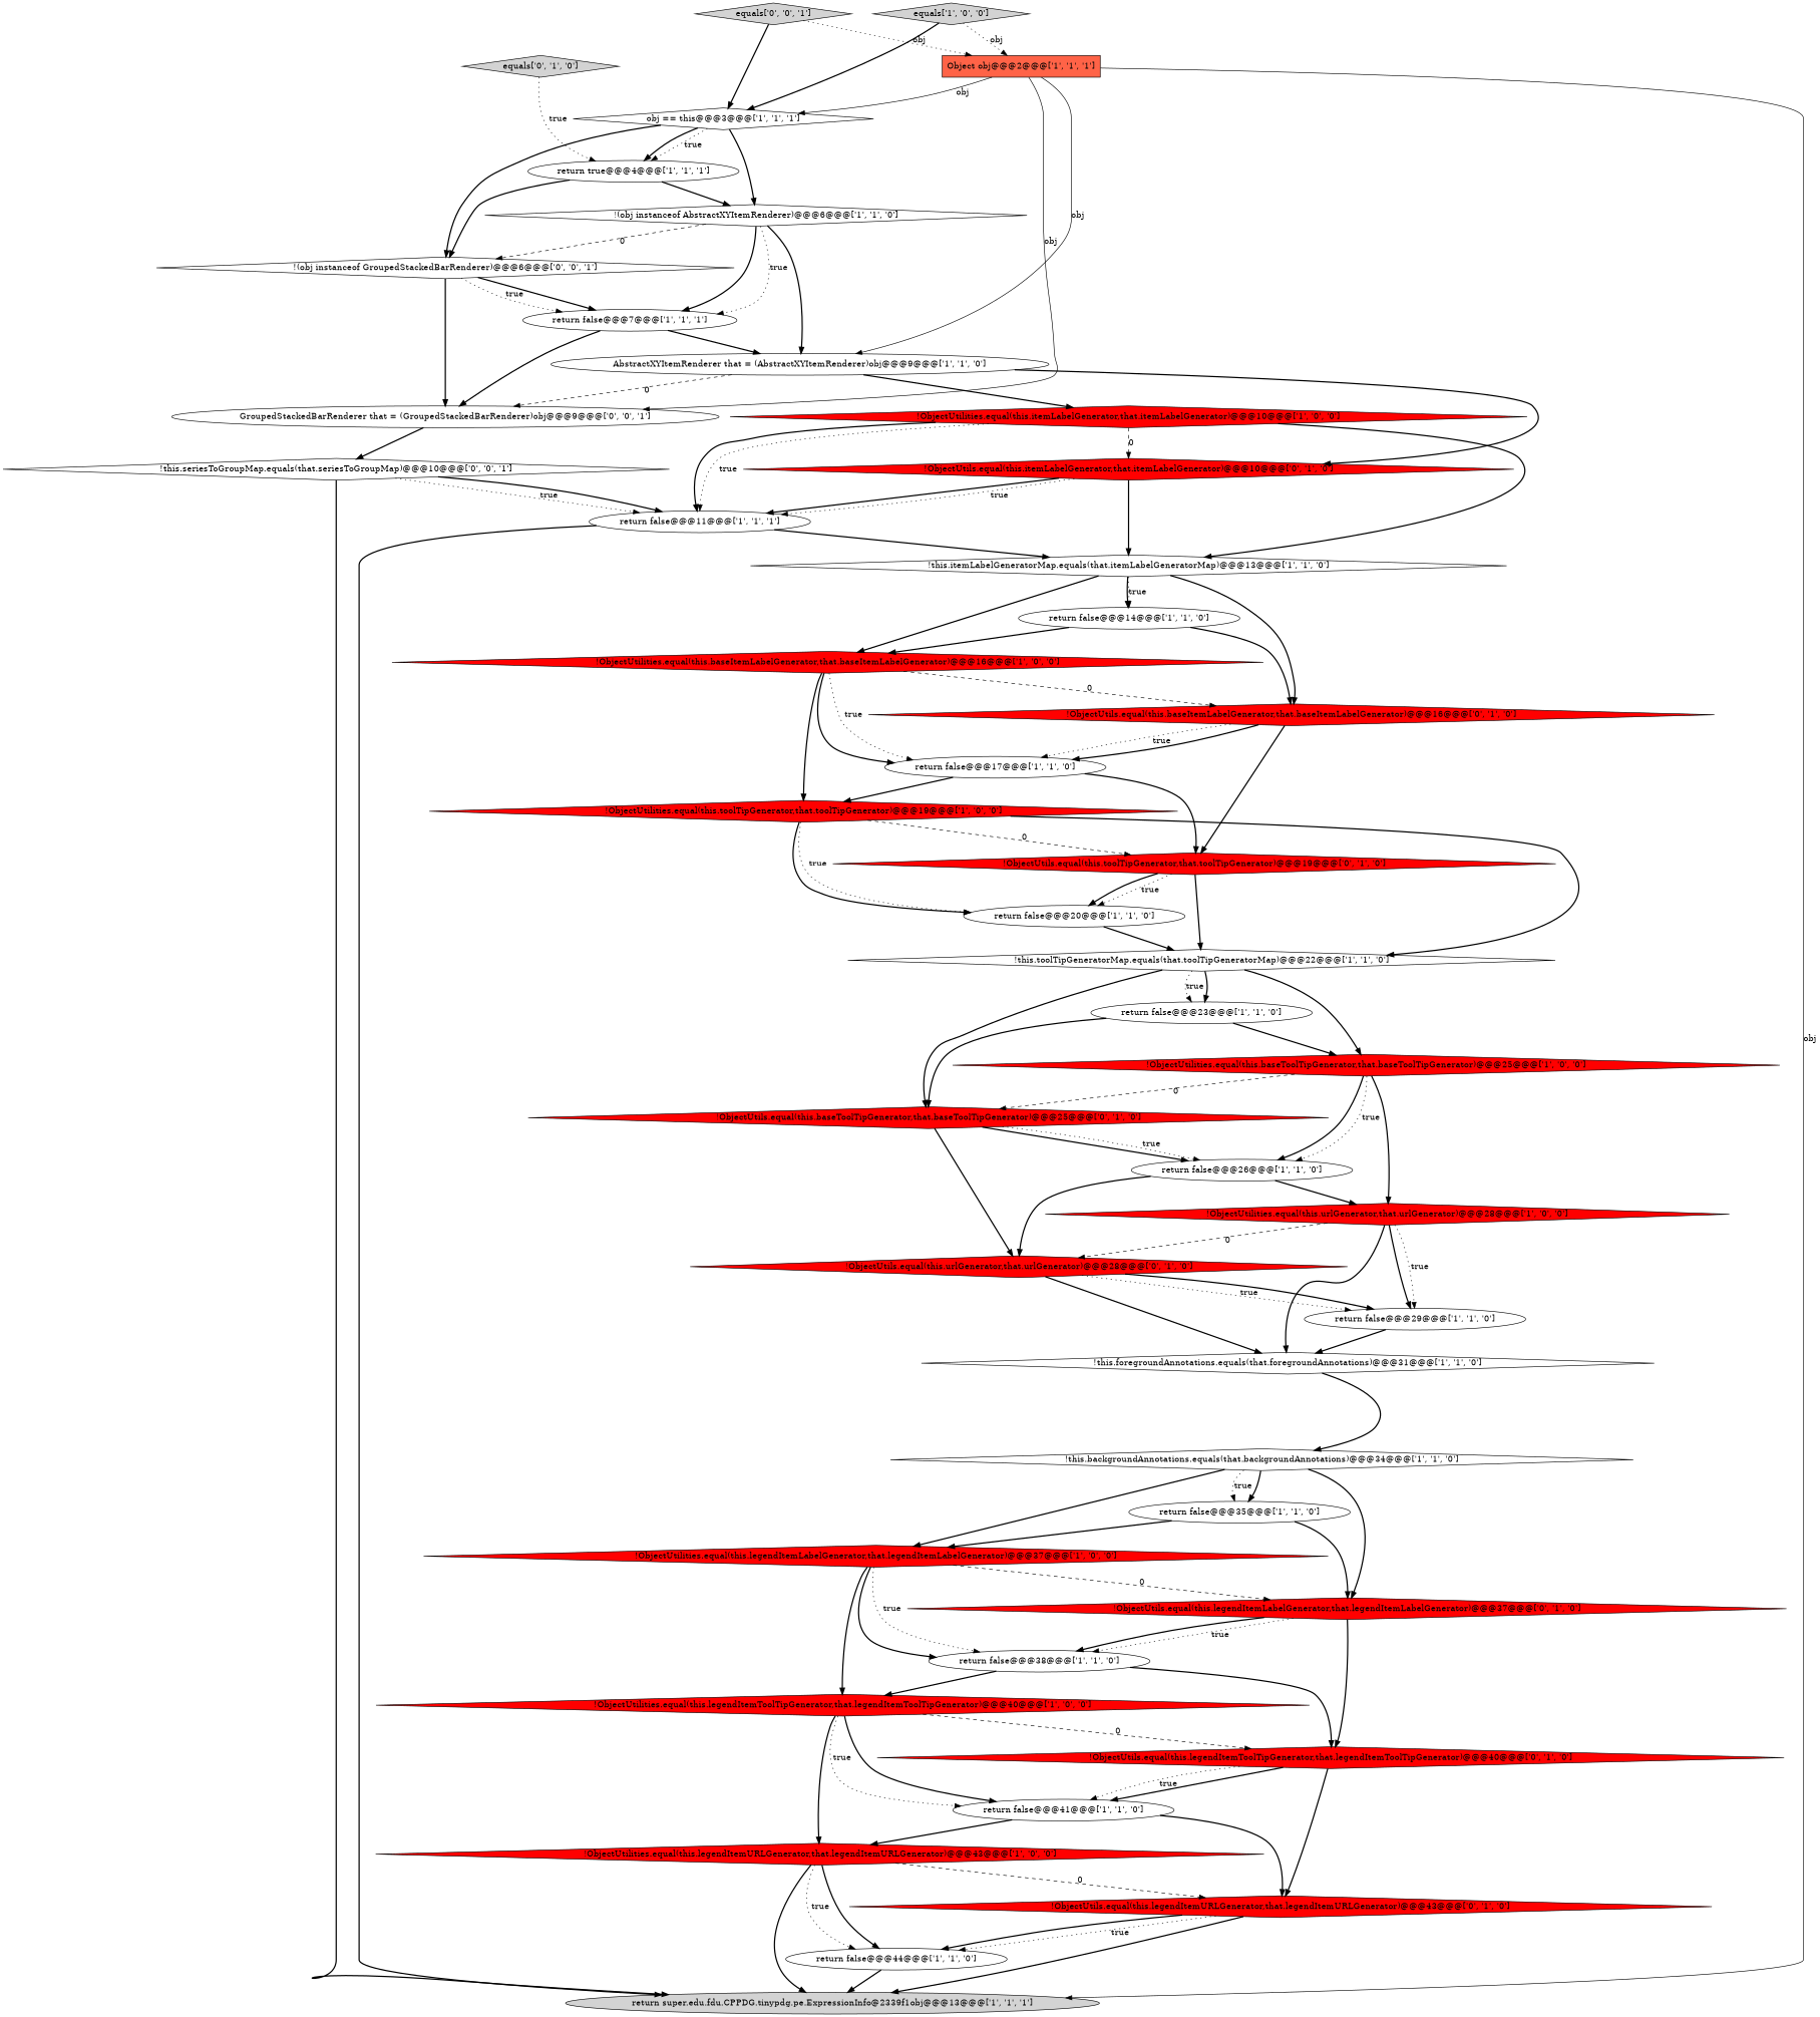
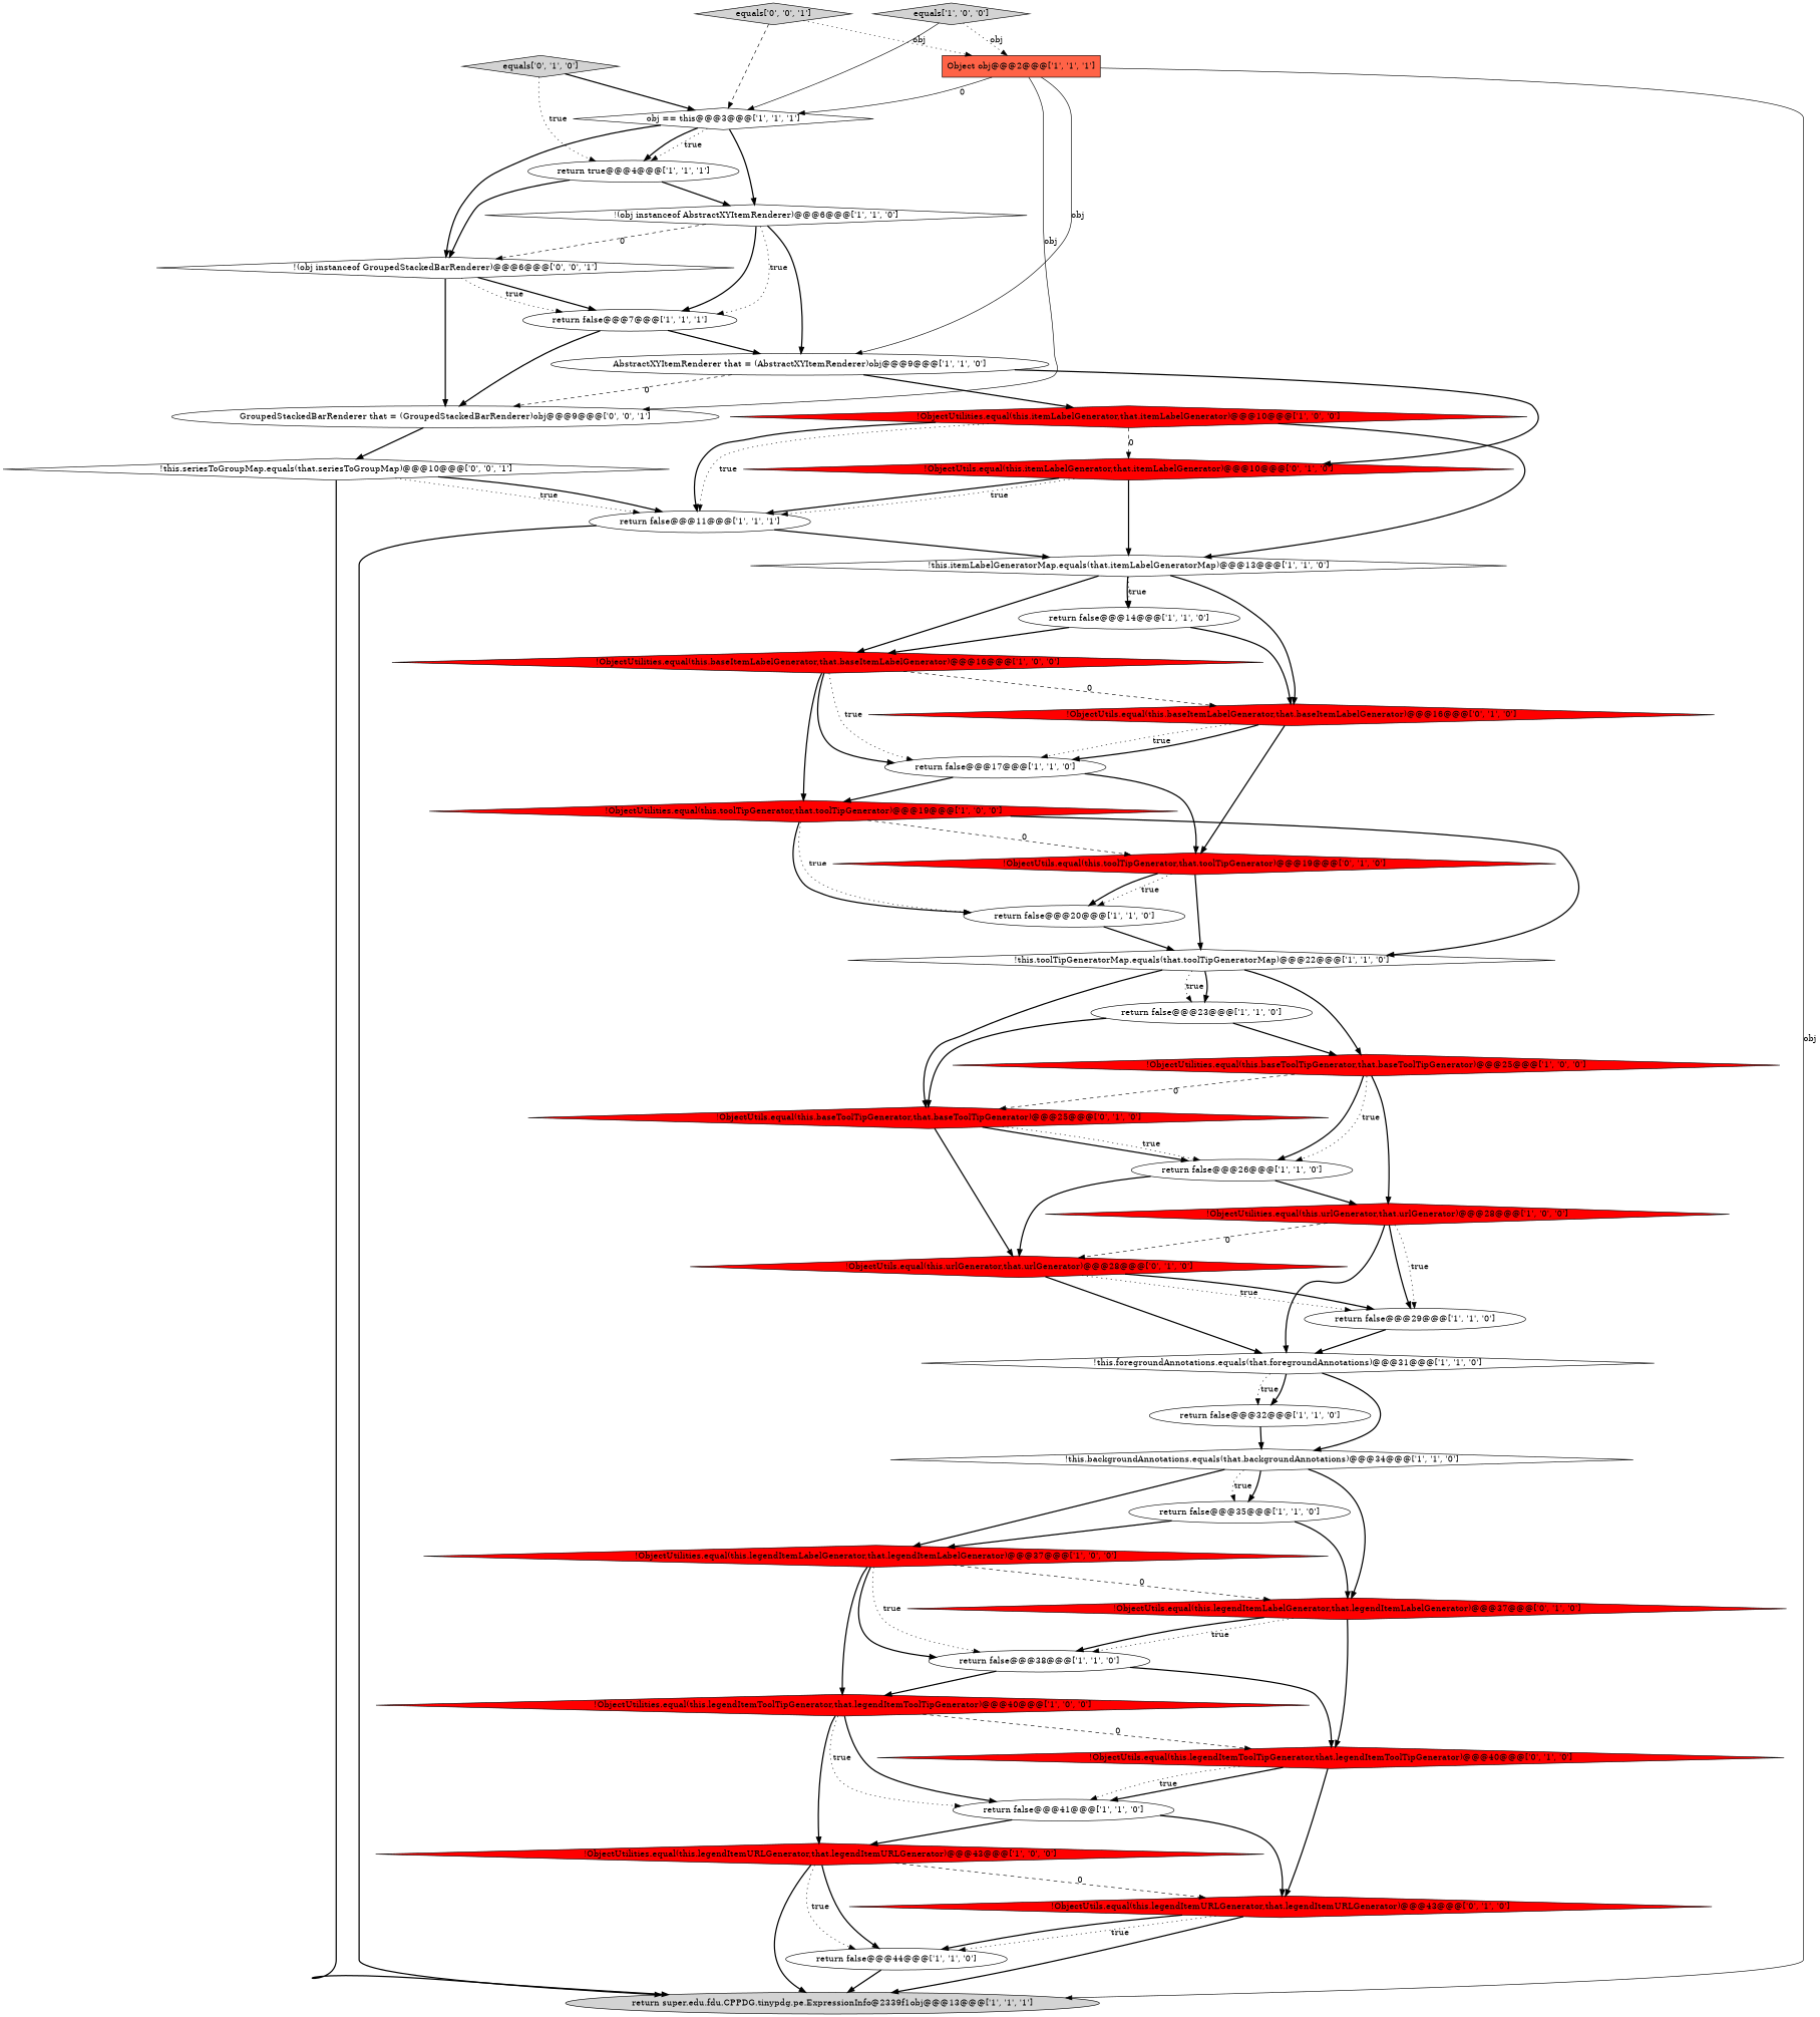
  digraph {
    node [fillcolor=white shape=diamond style=filled]
    edge [style=bold]
    n1 [fillcolor=lightgray label="equals['0', '0', '1']"]
    n2 [fillcolor=tomato label="Object obj@@@2@@@['1', '1', '1']" shape=box]
    n3 [label="obj == this@@@3@@@['1', '1', '1']"]
    n4 [fillcolor=lightgray label="return super.edu.fdu.CPPDG.tinypdg.pe.ExpressionInfo@2339f1obj@@@13@@@['1', '1', '1']" shape=ellipse]
    n5 [label="GroupedStackedBarRenderer that = (GroupedStackedBarRenderer)obj@@@9@@@['0', '0', '1']" shape=ellipse]
    n6 [label="AbstractXYItemRenderer that = (AbstractXYItemRenderer)obj@@@9@@@['1', '1', '0']" shape=ellipse]
    n7 [label="return true@@@4@@@['1', '1', '1']" shape=ellipse]
    n8 [label="!(obj instanceof AbstractXYItemRenderer)@@@6@@@['1', '1', '0']"]
    n9 [label="!(obj instanceof GroupedStackedBarRenderer)@@@6@@@['0', '0', '1']"]
    n10 [label="return false@@@7@@@['1', '1', '1']" shape=ellipse]
    n11 [fillcolor=red label="!ObjectUtilities.equal(this.baseToolTipGenerator,that.baseToolTipGenerator)@@@25@@@['1', '0', '0']"]
    n12 [label="return false@@@26@@@['1', '1', '0']" shape=ellipse]
    n13 [fillcolor=red label="!ObjectUtilities.equal(this.urlGenerator,that.urlGenerator)@@@28@@@['1', '0', '0']"]
    n14 [fillcolor=red label="!ObjectUtils.equal(this.baseToolTipGenerator,that.baseToolTipGenerator)@@@25@@@['0', '1', '0']"]
    n15 [fillcolor=red label="!ObjectUtils.equal(this.urlGenerator,that.urlGenerator)@@@28@@@['0', '1', '0']"]
    n16 [label="return false@@@29@@@['1', '1', '0']" shape=ellipse]
    n17 [label="!this.foregroundAnnotations.equals(that.foregroundAnnotations)@@@31@@@['1', '1', '0']"]
    n18 [fillcolor=lightgray label="equals['1', '0', '0']"]
    n19 [label="return false@@@44@@@['1', '1', '0']" shape=ellipse]
+   n20 [label="return false@@@32@@@['1', '1', '0']" shape=ellipse]
    n21 [label="!this.backgroundAnnotations.equals(that.backgroundAnnotations)@@@34@@@['1', '1', '0']"]
    n22 [label="return false@@@38@@@['1', '1', '0']" shape=ellipse]
    n23 [fillcolor=red label="!ObjectUtilities.equal(this.legendItemToolTipGenerator,that.legendItemToolTipGenerator)@@@40@@@['1', '0', '0']"]
    n24 [fillcolor=red label="!ObjectUtils.equal(this.legendItemToolTipGenerator,that.legendItemToolTipGenerator)@@@40@@@['0', '1', '0']"]
    n25 [fillcolor=red label="!ObjectUtilities.equal(this.legendItemURLGenerator,that.legendItemURLGenerator)@@@43@@@['1', '0', '0']"]
    n26 [label="return false@@@41@@@['1', '1', '0']" shape=ellipse]
    n27 [fillcolor=red label="!ObjectUtils.equal(this.legendItemURLGenerator,that.legendItemURLGenerator)@@@43@@@['0', '1', '0']"]
    n28 [fillcolor=red label="!ObjectUtils.equal(this.toolTipGenerator,that.toolTipGenerator)@@@19@@@['0', '1', '0']"]
    n29 [label="return false@@@20@@@['1', '1', '0']" shape=ellipse]
    n30 [label="!this.toolTipGeneratorMap.equals(that.toolTipGeneratorMap)@@@22@@@['1', '1', '0']"]
    n31 [label="return false@@@23@@@['1', '1', '0']" shape=ellipse]
    n32 [fillcolor=red label="!ObjectUtilities.equal(this.itemLabelGenerator,that.itemLabelGenerator)@@@10@@@['1', '0', '0']"]
    n33 [label="return false@@@11@@@['1', '1', '1']" shape=ellipse]
    n34 [label="!this.itemLabelGeneratorMap.equals(that.itemLabelGeneratorMap)@@@13@@@['1', '1', '0']"]
    n35 [fillcolor=red label="!ObjectUtils.equal(this.itemLabelGenerator,that.itemLabelGenerator)@@@10@@@['0', '1', '0']"]
    n36 [label="return false@@@14@@@['1', '1', '0']" shape=ellipse]
    n37 [fillcolor=red label="!ObjectUtilities.equal(this.baseItemLabelGenerator,that.baseItemLabelGenerator)@@@16@@@['1', '0', '0']"]
    n38 [fillcolor=red label="!ObjectUtils.equal(this.baseItemLabelGenerator,that.baseItemLabelGenerator)@@@16@@@['0', '1', '0']"]
    n39 [fillcolor=red label="!ObjectUtilities.equal(this.toolTipGenerator,that.toolTipGenerator)@@@19@@@['1', '0', '0']"]
    n40 [fillcolor=red label="!ObjectUtils.equal(this.legendItemLabelGenerator,that.legendItemLabelGenerator)@@@37@@@['0', '1', '0']"]
    n41 [fillcolor=red label="!ObjectUtilities.equal(this.legendItemLabelGenerator,that.legendItemLabelGenerator)@@@37@@@['1', '0', '0']"]
    n42 [label="return false@@@35@@@['1', '1', '0']" shape=ellipse]
    n43 [label="!this.seriesToGroupMap.equals(that.seriesToGroupMap)@@@10@@@['0', '0', '1']"]
    n44 [label="return false@@@17@@@['1', '1', '0']" shape=ellipse]
    n45 [fillcolor=lightgray label="equals['0', '1', '0']"]
    n1 -> n2 [label=obj style=dotted]
-   n1 -> n3
-   n2 -> n3 [label=obj style=solid]
+   n1 -> n3 [style=dashed]
+   n2 -> n3 [label=0 style=solid]
    n2 -> n4 [label=obj style=solid]
    n2 -> n5 [label=obj style=solid]
    n2 -> n6 [label=obj style=solid]
    n3 -> n7 [label=true style=dotted]
    n3 -> n7
    n3 -> n8
    n3 -> n9
    n5 -> n43
    n6 -> n5 [label=0 style=dashed]
    n6 -> n32
    n6 -> n35
    n7 -> n8
    n7 -> n9
    n8 -> n6
    n8 -> n9 [label=0 style=dashed]
    n8 -> n10 [label=true style=dotted]
    n8 -> n10
    n9 -> n5
    n9 -> n10
    n9 -> n10 [label=true style=dotted]
    n10 -> n5
    n10 -> n6
    n11 -> n12
    n11 -> n12 [label=true style=dotted]
    n11 -> n13
    n11 -> n14 [label=0 style=dashed]
    n12 -> n13
    n12 -> n15
    n13 -> n15 [label=0 style=dashed]
    n13 -> n16
    n13 -> n16 [label=true style=dotted]
    n13 -> n17
    n14 -> n12
    n14 -> n12 [label=true style=dotted]
    n14 -> n15
    n15 -> n16 [label=true style=dotted]
    n15 -> n16
    n15 -> n17
    n16 -> n17
+   n17 -> n20 [label=true style=dotted]
+   n17 -> n20
    n17 -> n21
    n18 -> n2 [label=obj style=dotted]
-   n18 -> n3
+   n18 -> n3 [style=solid]
    n19 -> n4
+   n20 -> n21
    n21 -> n40
    n21 -> n41
    n21 -> n42
    n21 -> n42 [label=true style=dotted]
    n22 -> n23
    n22 -> n24
    n23 -> n24 [label=0 style=dashed]
    n23 -> n25
    n23 -> n26 [label=true style=dotted]
    n23 -> n26
    n24 -> n26
    n24 -> n26 [label=true style=dotted]
    n24 -> n27
    n25 -> n4
    n25 -> n19
    n25 -> n19 [label=true style=dotted]
    n25 -> n27 [label=0 style=dashed]
    n26 -> n25
    n26 -> n27
    n27 -> n4
    n27 -> n19 [label=true style=dotted]
    n27 -> n19
    n28 -> n29 [label=true style=dotted]
    n28 -> n29
    n28 -> n30
    n29 -> n30
    n30 -> n11
    n30 -> n14
    n30 -> n31
    n30 -> n31 [label=true style=dotted]
    n31 -> n11
    n31 -> n14
    n32 -> n33 [label=true style=dotted]
    n32 -> n33
    n32 -> n34
    n32 -> n35 [label=0 style=dashed]
    n33 -> n4
    n33 -> n34
    n34 -> n36
    n34 -> n36 [label=true style=dotted]
    n34 -> n37
    n34 -> n38
    n35 -> n33
    n35 -> n33 [label=true style=dotted]
    n35 -> n34
    n36 -> n37
    n36 -> n38
    n37 -> n38 [label=0 style=dashed]
    n37 -> n39
    n37 -> n44
    n37 -> n44 [label=true style=dotted]
    n38 -> n28
    n38 -> n44 [label=true style=dotted]
    n38 -> n44
    n39 -> n28 [label=0 style=dashed]
    n39 -> n29 [label=true style=dotted]
    n39 -> n29
    n39 -> n30
    n40 -> n22 [label=true style=dotted]
    n40 -> n22
    n40 -> n24
    n41 -> n22
    n41 -> n22 [label=true style=dotted]
    n41 -> n23
    n41 -> n40 [label=0 style=dashed]
    n42 -> n40
    n42 -> n41
    n43 -> n4
    n43 -> n33 [label=true style=dotted]
    n43 -> n33
    n44 -> n28
    n44 -> n39
+   n45 -> n3
    n45 -> n7 [label=true style=dotted]
  }
